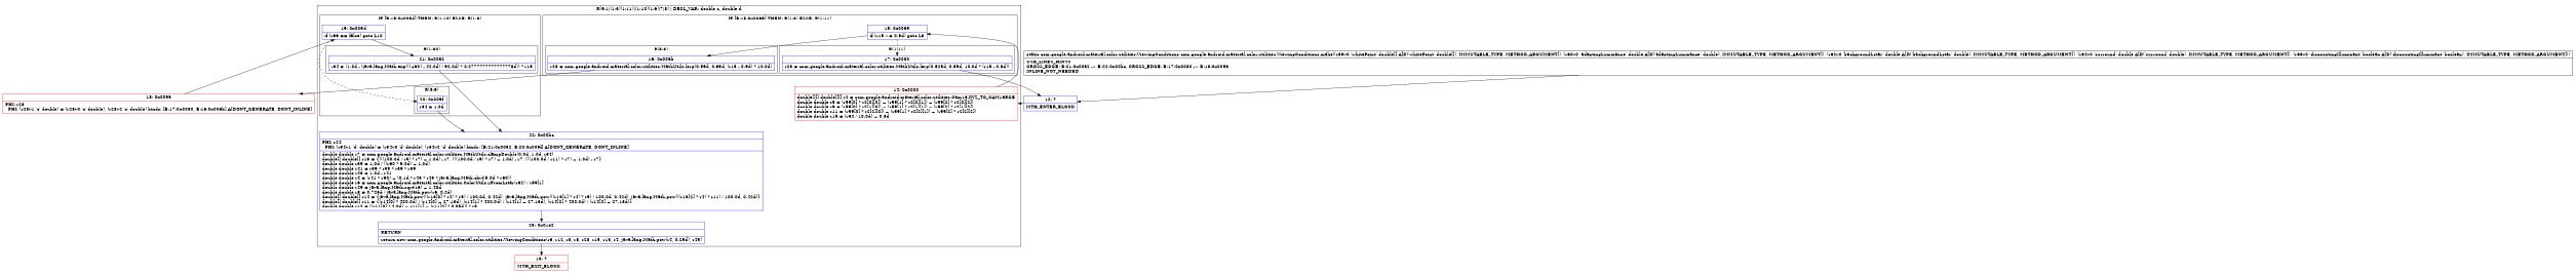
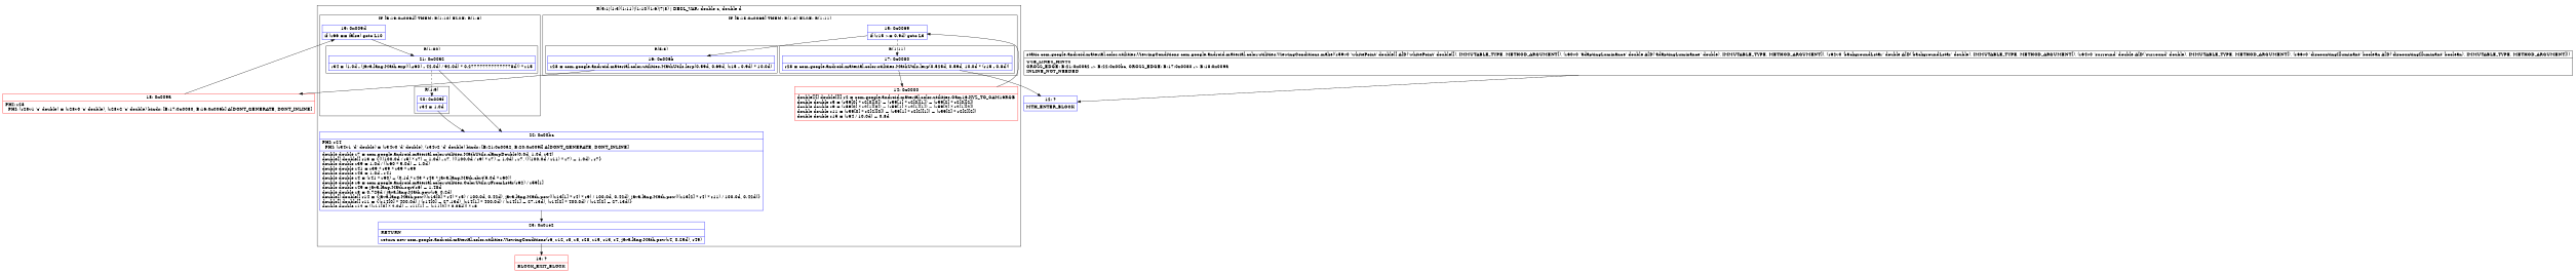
  digraph {
    node [color=blue shape=record]
    n1 [label="{16\:\ 0x006b|r28 = com.google.android.material.color.utilities.MathUtils.lerp(0.59d, 0.69d, (r15 \- 0.9d) * 10.0d)\l}"]
    n2 [label="{17\:\ 0x0080|r28 = com.google.android.material.color.utilities.MathUtils.lerp(0.525d, 0.59d, 10.0d * (r15 \- 0.8d))\l}"]
    n3 [label="{15\:\ 0x0069|if (r15 \>= 0.9d) goto L3\l}"]
    n4 [label="{21\:\ 0x00a2|r34 = (1.0d \- (java.lang.Math.exp(((\-r60) \- 42.0d) \/ 92.0d) * 0.2777777777777778d)) * r15\l}"]
    n5 [label="{20\:\ 0x009f|r34 = 1.0d\l}"]
    n6 [label="{19\:\ 0x009d|if (r66 == false) goto L10\l}"]
    n7 [color=red label="{14\:\ 0x0000|double[][] double[][] r2 = com.google.android.material.color.utilities.Cam16.XYZ_TO_CAM16RGB\ldouble double r5 = (r59[0] * r2[0][0]) + (r59[1] * r2[0][1]) + (r59[2] * r2[0][2])\ldouble double r9 = (r59[0] * r2[1][0]) + (r59[1] * r2[1][1]) + (r59[2] * r2[1][2])\ldouble double r11 = (r59[0] * r2[2][0]) + (r59[1] * r2[2][1]) + (r59[2] * r2[2][2])\ldouble double r15 = (r64 \/ 10.0d) + 0.8d\l}"]
    n8 [label="{22\:\ 0x00bc|PHI: r24 \l  PHI: (r34v1 'd' double) = (r34v0 'd' double), (r34v2 'd' double) binds: [B:21:0x00a2, B:20:0x009f] A[DONT_GENERATE, DONT_INLINE]\l|double double r7 = com.google.android.material.color.utilities.MathUtils.clampDouble(0.0d, 1.0d, r34)\ldouble[] double[] r13 = \{(((100.0d \/ r5) * r7) + 1.0d) \- r7, (((100.0d \/ r9) * r7) + 1.0d) \- r7, (((100.0d \/ r11) * r7) + 1.0d) \- r7\}\ldouble double r39 = 1.0d \/ ((r60 * 5.0d) + 1.0d)\ldouble double r41 = r39 * r39 * r39 * r39\ldouble double r43 = 1.0d \- r41\ldouble double r4 = (r41 * r60) + (0.1d * r43 * r43 * java.lang.Math.cbrt(5.0d * r60))\ldouble double r6 = com.google.android.material.color.utilities.ColorUtils.yFromLstar(r62) \/ r59[1]\ldouble double r49 = java.lang.Math.sqrt(r6) + 1.48d\ldouble double r8 = 0.725d \/ java.lang.Math.pow(r6, 0.2d)\ldouble[] double[] r14 = \{java.lang.Math.pow(((r13[0] * r4) * r5) \/ 100.0d, 0.42d), java.lang.Math.pow(((r13[1] * r4) * r9) \/ 100.0d, 0.42d), java.lang.Math.pow(((r13[2] * r4) * r11) \/ 100.0d, 0.42d)\}\ldouble[] double[] r11 = \{(r14[0] * 400.0d) \/ (r14[0] + 27.13d), (r14[1] * 400.0d) \/ (r14[1] + 27.13d), (r14[2] * 400.0d) \/ (r14[2] + 27.13d)\}\ldouble double r12 = ((r11[0] * 2.0d) + r11[1] + (r11[2] * 0.05d)) * r8\l}"]
    n9 [label="{23\:\ 0x01e2|RETURN\l|return new com.google.android.material.color.utilities.ViewingConditions(r6, r12, r8, r8, r28, r15, r13, r4, java.lang.Math.pow(r4, 0.25d), r49)\l}"]
    n10 [color=red label="{18\:\ 0x009a|PHI: r28 \l  PHI: (r28v1 'c' double) = (r28v0 'c' double), (r28v2 'c' double) binds: [B:17:0x0080, B:16:0x006b] A[DONT_GENERATE, DONT_INLINE]\l}"]
    n11 [label="{12\:\ ?|MTH_ENTER_BLOCK\l}"]
-   n12 [color=red label="{13\:\ ?|MTH_EXIT_BLOCK\l}"]
+   n12 [color=red label="{13\:\ ?|BLOCK_EXIT_BLOCK\l}"]
    n13 [label="{static com.google.android.material.color.utilities.ViewingConditions com.google.android.material.color.utilities.ViewingConditions.make((r59v0 'whitePoint' double[] A[D('whitePoint' double[]), IMMUTABLE_TYPE, METHOD_ARGUMENT]), (r60v0 'adaptingLuminance' double A[D('adaptingLuminance' double), IMMUTABLE_TYPE, METHOD_ARGUMENT]), (r62v0 'backgroundLstar' double A[D('backgroundLstar' double), IMMUTABLE_TYPE, METHOD_ARGUMENT]), (r64v0 'surround' double A[D('surround' double), IMMUTABLE_TYPE, METHOD_ARGUMENT]), (r66v0 'discountingIlluminant' boolean A[D('discountingIlluminant' boolean), IMMUTABLE_TYPE, METHOD_ARGUMENT]))  | USE_LINES_HINTS\lCROSS_EDGE: B:21:0x00a2 \-\> B:22:0x00bc, CROSS_EDGE: B:17:0x0080 \-\> B:18:0x009a\lINLINE_NOT_NEEDED\l}" color=""]
    subgraph cluster_1 {
      label="R(5:1|(1:3)(1:11)|(1:10)(1:6)|7|8) | DECL_VAR: double c, double d\l"
      n7
      n8
      n9
      subgraph cluster_2 {
        label="IF [B:15:0x0069] THEN: R(1:3) ELSE: R(1:11)"
        n3
        subgraph cluster_3 {
          label="R(5:3)"
          n1
        }
        subgraph cluster_4 {
          label="R(1:11)"
          n2
        }
      }
      subgraph cluster_5 {
        label="IF [B:19:0x009d] THEN: R(1:10) ELSE: R(1:6)"
        n6
        subgraph cluster_6 {
          label="R(1:80)"
          n4
        }
        subgraph cluster_7 {
-         label="R(8:6)"
+         label="R(1:6)"
          n5
        }
      }
    }
    n1 -> n10
    n2 -> n11
    n3 -> n1
    n3 -> n2 [style=dashed]
    n4 -> n8
    n5 -> n8
    n6 -> n4
-   n6 -> n5 [style=dashed]
+   n4 -> n5 [style=dashed]
    n7 -> n3
    n8 -> n9
    n9 -> n12
    n10 -> n6
-   n11 -> n7
+   n2 -> n7
    n13 -> n11
  }
